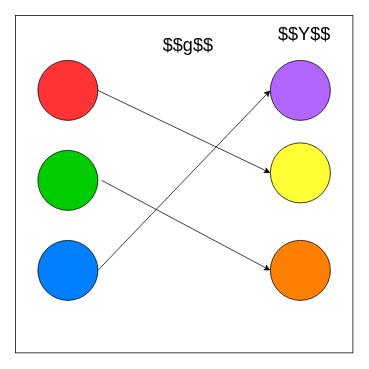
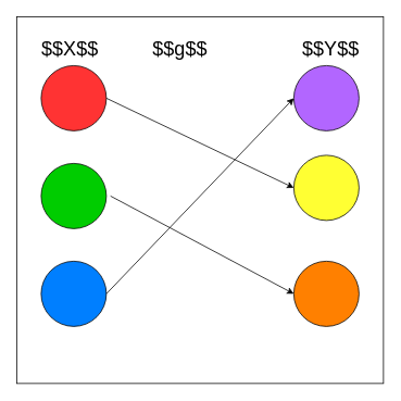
  <mxCell id="0" />
  <mxCell id="1" parent="0" />
  <mxCell id="2" value="" style="whiteSpace=wrap;html=1;aspect=fixed;" vertex="1" parent="1"><mxGeometry x="20" y="20" width="450" height="450" as="geometry" /></mxCell>
- <mxCell id="3" value="&lt;span style=&quot;font-size: 24px;&quot;&gt;$$g$$&lt;br&gt;&lt;/span&gt;" style="text;html=1;resizable=0;autosize=1;align=center;verticalAlign=middle;points=[];fillColor=none;strokeColor=none;rounded=0;" vertex="1" parent="1"><mxGeometry x="210" y="40" width="80" height="40" as="geometry" /></mxCell>
+ <mxCell id="3" value="&lt;span style=&quot;font-size: 24px;&quot;&gt;$$g$$&lt;br&gt;&lt;/span&gt;" style="text;html=1;resizable=0;autosize=1;align=center;verticalAlign=middle;points=[];fillColor=none;strokeColor=none;rounded=0;" vertex="1" parent="1"><mxGeometry x="180" y="40" width="80" height="40" as="geometry" /></mxCell>
  <mxCell id="4" value="" style="ellipse;whiteSpace=wrap;html=1;aspect=fixed;fontSize=24;fillColor=#FF3333;" vertex="1" parent="1"><mxGeometry x="50" y="80" width="80" height="80" as="geometry" /></mxCell>
  <mxCell id="5" value="" style="ellipse;whiteSpace=wrap;html=1;aspect=fixed;fontSize=24;fillColor=#00CC00;" vertex="1" parent="1"><mxGeometry x="50" y="200" width="80" height="80" as="geometry" /></mxCell>
  <mxCell id="6" value="" style="ellipse;whiteSpace=wrap;html=1;aspect=fixed;fontSize=24;fillColor=#007FFF;" vertex="1" parent="1"><mxGeometry x="50" y="320" width="80" height="80" as="geometry" /></mxCell>
  <mxCell id="7" value="" style="ellipse;whiteSpace=wrap;html=1;aspect=fixed;fontSize=24;fillColor=#FF8000;" vertex="1" parent="1"><mxGeometry x="360" y="320" width="80" height="80" as="geometry" /></mxCell>
  <mxCell id="8" value="" style="ellipse;whiteSpace=wrap;html=1;aspect=fixed;fontSize=24;fillColor=#FFFF33;" vertex="1" parent="1"><mxGeometry x="360" y="190" width="80" height="80" as="geometry" /></mxCell>
  <mxCell id="9" value="" style="ellipse;whiteSpace=wrap;html=1;aspect=fixed;fontSize=24;fillColor=#B266FF;" vertex="1" parent="1"><mxGeometry x="360" y="80" width="80" height="80" as="geometry" /></mxCell>
  <mxCell id="10" value="" style="endArrow=classic;html=1;rounded=0;fontSize=24;entryX=0;entryY=0.5;entryDx=0;entryDy=0;" edge="1" parent="1" target="8"><mxGeometry width="50" height="50" relative="1" as="geometry"><mxPoint x="130" y="120" as="sourcePoint" /><mxPoint x="180" y="70" as="targetPoint" /></mxGeometry></mxCell>
  <mxCell id="11" value="" style="endArrow=classic;html=1;rounded=0;fontSize=24;entryX=0;entryY=0.5;entryDx=0;entryDy=0;" edge="1" parent="1" target="7"><mxGeometry width="50" height="50" relative="1" as="geometry"><mxPoint x="135.1" y="240" as="sourcePoint" /><mxPoint x="364.91" y="350.09" as="targetPoint" /></mxGeometry></mxCell>
  <mxCell id="12" value="" style="endArrow=classic;html=1;rounded=0;fontSize=24;entryX=0;entryY=0.5;entryDx=0;entryDy=0;" edge="1" parent="1" target="9"><mxGeometry width="50" height="50" relative="1" as="geometry"><mxPoint x="130" y="360" as="sourcePoint" /><mxPoint x="180" y="310" as="targetPoint" /></mxGeometry></mxCell>
- <mxCell id="14" value="&lt;font style=&quot;font-size: 24px;&quot;&gt;$$Y$$&lt;br&gt;&lt;/font&gt;" style="text;html=1;resizable=0;autosize=1;align=center;verticalAlign=middle;points=[];fillColor=none;strokeColor=none;rounded=0;" vertex="1" parent="1"><mxGeometry x="360" y="25" width="90" height="40" as="geometry" /></mxCell>
+ <mxCell id="13" value="&lt;font style=&quot;font-size: 24px;&quot;&gt;$$X$$&lt;br&gt;&lt;/font&gt;" style="text;html=1;resizable=0;autosize=1;align=center;verticalAlign=middle;points=[];fillColor=none;strokeColor=none;rounded=0;" vertex="1" parent="1"><mxGeometry x="40" y="40" width="90" height="40" as="geometry" /></mxCell>
+ <mxCell id="14" value="&lt;font style=&quot;font-size: 24px;&quot;&gt;$$Y$$&lt;br&gt;&lt;/font&gt;" style="text;html=1;resizable=0;autosize=1;align=center;verticalAlign=middle;points=[];fillColor=none;strokeColor=none;rounded=0;" vertex="1" parent="1"><mxGeometry x="360" y="40" width="90" height="40" as="geometry" /></mxCell>
